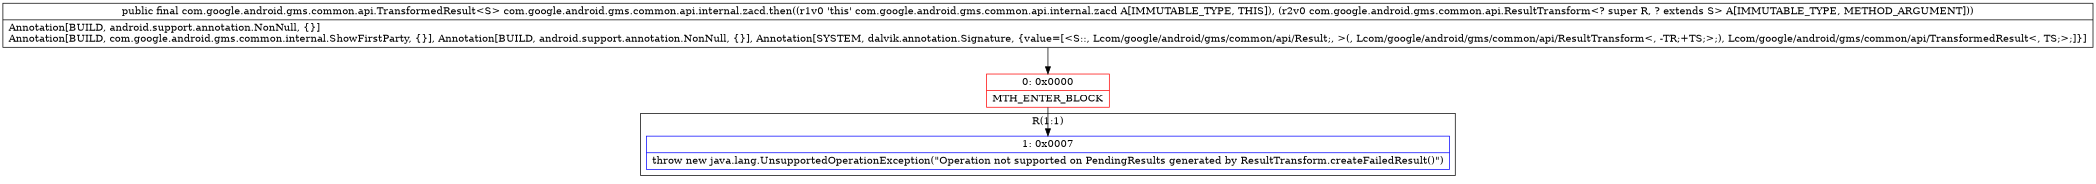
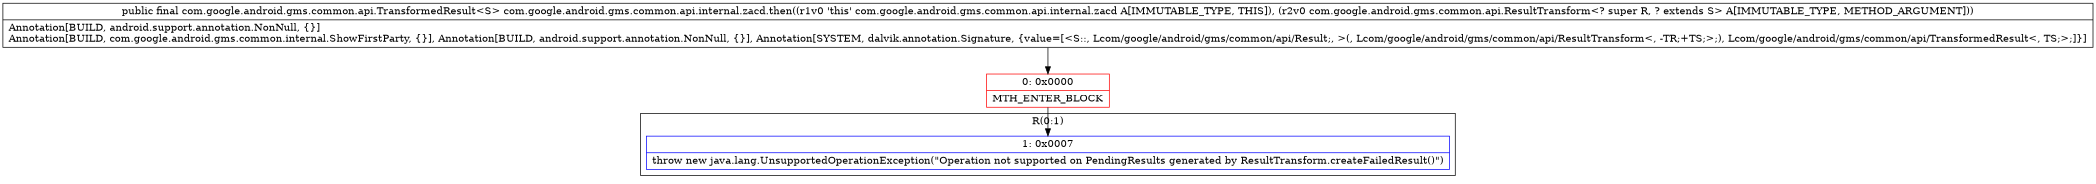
  digraph {
    node [shape=record]
    n1 [color=blue label="{1\:\ 0x0007|throw new java.lang.UnsupportedOperationException(\"Operation not supported on PendingResults generated by ResultTransform.createFailedResult()\")\l}"]
    n2 [color=red label="{0\:\ 0x0000|MTH_ENTER_BLOCK\l}"]
    n3 [label="{public final com.google.android.gms.common.api.TransformedResult\<S\> com.google.android.gms.common.api.internal.zacd.then((r1v0 'this' com.google.android.gms.common.api.internal.zacd A[IMMUTABLE_TYPE, THIS]), (r2v0 com.google.android.gms.common.api.ResultTransform\<? super R, ? extends S\> A[IMMUTABLE_TYPE, METHOD_ARGUMENT]))  | Annotation[BUILD, android.support.annotation.NonNull, \{\}]\lAnnotation[BUILD, com.google.android.gms.common.internal.ShowFirstParty, \{\}], Annotation[BUILD, android.support.annotation.NonNull, \{\}], Annotation[SYSTEM, dalvik.annotation.Signature, \{value=[\<S::, Lcom\/google\/android\/gms\/common\/api\/Result;, \>(, Lcom\/google\/android\/gms\/common\/api\/ResultTransform\<, \-TR;+TS;\>;), Lcom\/google\/android\/gms\/common\/api\/TransformedResult\<, TS;\>;]\}]\l}"]
    subgraph cluster_1 {
-     label="R(1:1)"
+     label="R(0:1)"
      n1
    }
    n2 -> n1
    n3 -> n2
  }
